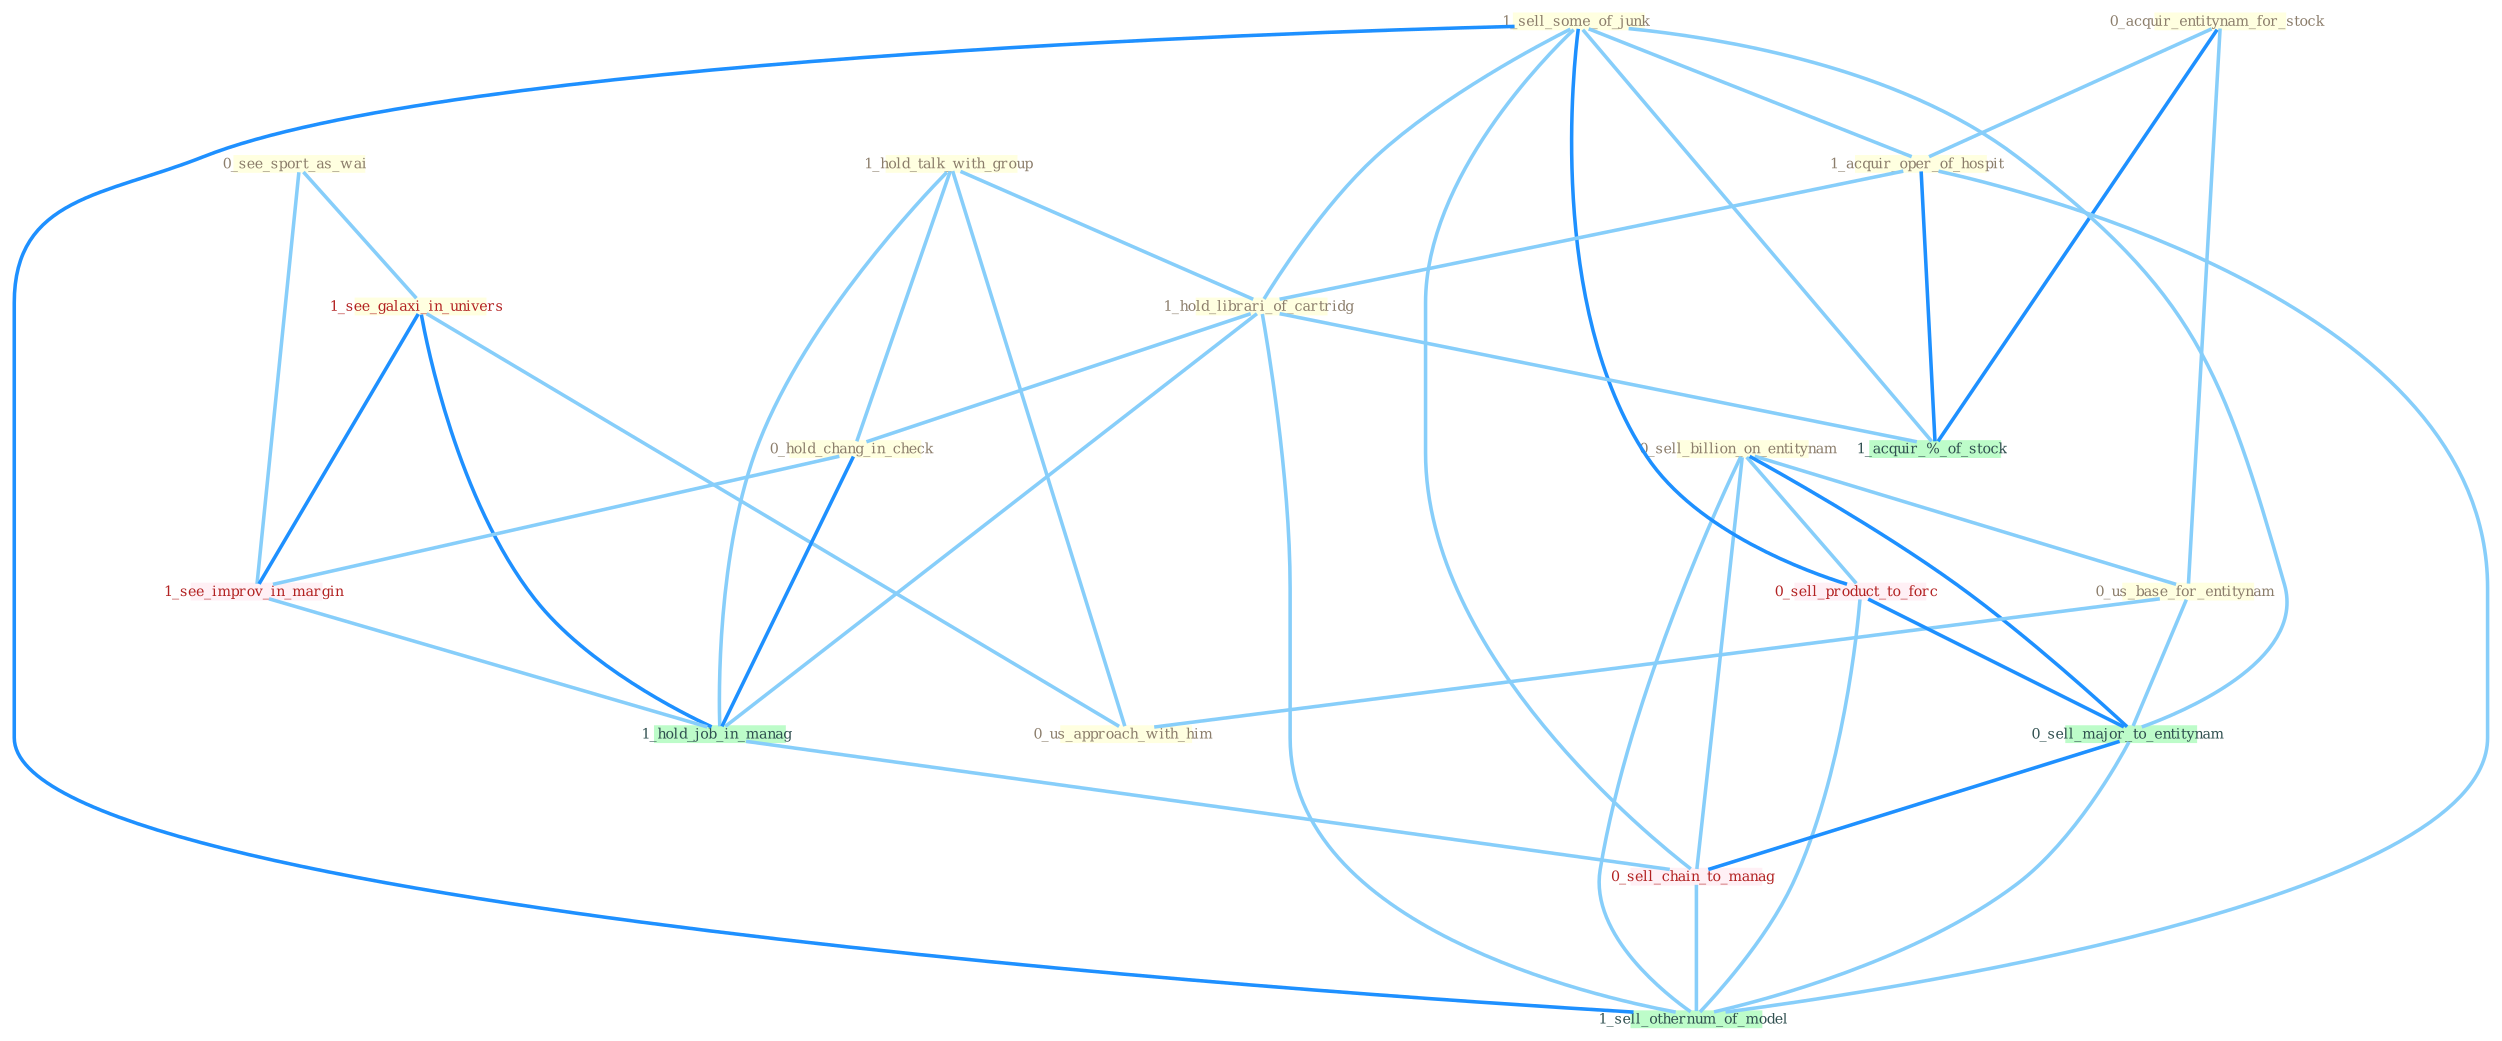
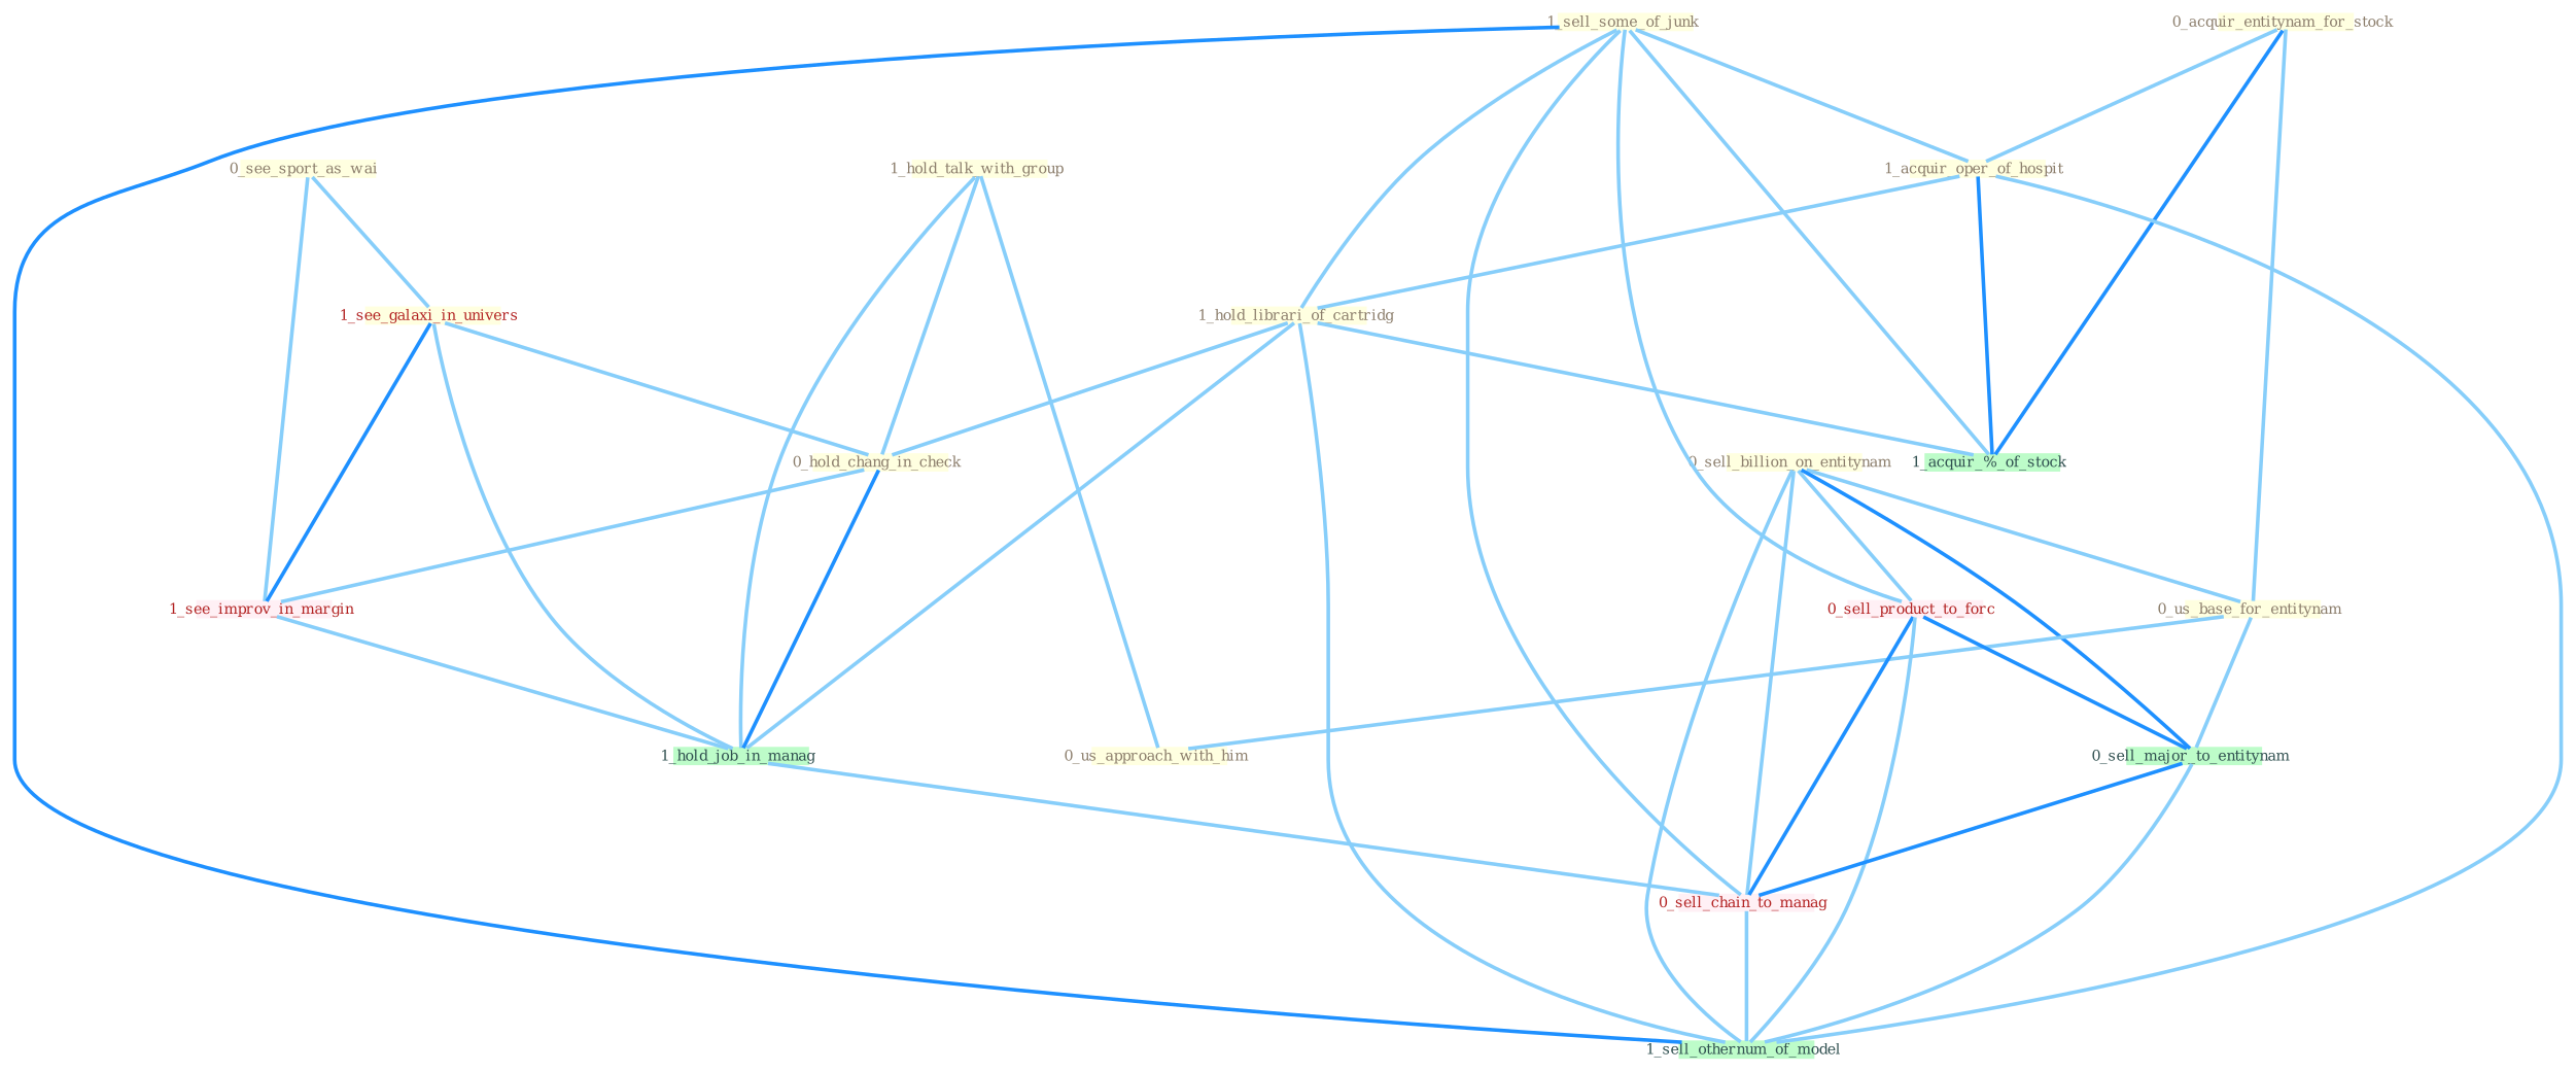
  graph {
    node [color="#ffffe0" fixedsize=true fontcolor="#8b7d6b" fontsize=4 shape=polygon style=filled]
    edge [color="#87cefa" w=1]
    "0_acquir_entitynam_for_stock " [height=.06 width=.5]
    "0_sell_billion_on_entitynam " [height=.06 width=.5]
    "1_sell_some_of_junk " [height=.06 width=.5]
    "1_acquir_oper_of_hospit " [height=.06 width=.5]
    "0_see_sport_as_wai " [height=.06 width=.5]
    "1_hold_talk_with_group " [height=.06 width=.5]
    "1_see_galaxi_in_univers " [fontcolor="#b22222" height=.06 width=.5]
    "1_hold_librari_of_cartridg " [height=.06 width=.5]
    "0_hold_chang_in_check " [height=.06 width=.5]
    "0_us_base_for_entitynam " [height=.06 width=.5]
    "0_us_approach_with_him " [height=.06 width=.5]
    "1_see_improv_in_margin " [color="#fff0f5" fontcolor="#b22222" height=.06 width=.5]
    "0_sell_product_to_forc " [color="#fff0f5" fontcolor="#b22222" height=.06 width=.5]
    "0_sell_chain_to_manag " [color="#fff0f5" fontcolor="#b22222" height=.06 width=.5]
    "1_acquir_%_of_stock " [color="#BDFCC9" fontcolor="#2f4f4f" height=.06 width=.5]
    "0_sell_major_to_entitynam " [color="#BDFCC9" fontcolor="#2f4f4f" height=.06 width=.5]
    "1_sell_othernum_of_model " [color="#BDFCC9" fontcolor="#2f4f4f" height=.06 width=.5]
    "1_hold_job_in_manag " [color="#BDFCC9" fontcolor="#2f4f4f" height=.06 width=.5]
    subgraph sub_1 {
      "0_acquir_entitynam_for_stock "
      "0_sell_billion_on_entitynam "
      "1_sell_some_of_junk "
      "1_acquir_oper_of_hospit "
      "0_see_sport_as_wai "
      "1_hold_talk_with_group "
      "1_see_galaxi_in_univers "
      "1_hold_librari_of_cartridg "
      "0_hold_chang_in_check "
      "0_us_base_for_entitynam "
      "0_us_approach_with_him "
    }
    subgraph sub_2 {
      "1_see_improv_in_margin "
      "0_sell_product_to_forc "
      "0_sell_chain_to_manag "
    }
    "0_acquir_entitynam_for_stock " -- "1_acquir_oper_of_hospit "
    "0_acquir_entitynam_for_stock " -- "0_us_base_for_entitynam "
    "0_acquir_entitynam_for_stock " -- "1_acquir_%_of_stock " [color="#1e90ff" w=2]
    "0_sell_billion_on_entitynam " -- "0_us_base_for_entitynam "
    "0_sell_billion_on_entitynam " -- "0_sell_product_to_forc "
    "0_sell_billion_on_entitynam " -- "0_sell_chain_to_manag "
    "0_sell_billion_on_entitynam " -- "0_sell_major_to_entitynam " [color="#1e90ff" w=2]
    "0_sell_billion_on_entitynam " -- "1_sell_othernum_of_model "
    "1_sell_some_of_junk " -- "1_acquir_oper_of_hospit "
    "1_sell_some_of_junk " -- "1_hold_librari_of_cartridg "
-   "1_sell_some_of_junk " -- "0_sell_product_to_forc " [color="#1e90ff"]
+   "1_sell_some_of_junk " -- "0_sell_product_to_forc "
    "1_sell_some_of_junk " -- "0_sell_chain_to_manag "
    "1_sell_some_of_junk " -- "1_acquir_%_of_stock "
-   "1_sell_some_of_junk " -- "0_sell_major_to_entitynam "
    "1_sell_some_of_junk " -- "1_sell_othernum_of_model " [color="#1e90ff" w=2]
    "1_acquir_oper_of_hospit " -- "1_hold_librari_of_cartridg "
    "1_acquir_oper_of_hospit " -- "1_acquir_%_of_stock " [color="#1e90ff" w=2]
    "1_acquir_oper_of_hospit " -- "1_sell_othernum_of_model "
    "0_see_sport_as_wai " -- "1_see_galaxi_in_univers "
    "0_see_sport_as_wai " -- "1_see_improv_in_margin "
-   "1_hold_talk_with_group " -- "1_hold_librari_of_cartridg "
    "1_hold_talk_with_group " -- "0_hold_chang_in_check "
    "1_hold_talk_with_group " -- "0_us_approach_with_him "
    "1_hold_talk_with_group " -- "1_hold_job_in_manag "
-   "1_see_galaxi_in_univers " -- "0_us_approach_with_him "
+   "1_see_galaxi_in_univers " -- "0_hold_chang_in_check "
    "1_see_galaxi_in_univers " -- "1_see_improv_in_margin " [color="#1e90ff" w=2]
-   "1_see_galaxi_in_univers " -- "1_hold_job_in_manag " [color="#1e90ff"]
+   "1_see_galaxi_in_univers " -- "1_hold_job_in_manag "
    "1_hold_librari_of_cartridg " -- "0_hold_chang_in_check "
    "1_hold_librari_of_cartridg " -- "1_acquir_%_of_stock "
    "1_hold_librari_of_cartridg " -- "1_sell_othernum_of_model "
    "1_hold_librari_of_cartridg " -- "1_hold_job_in_manag "
    "0_hold_chang_in_check " -- "1_see_improv_in_margin "
    "0_hold_chang_in_check " -- "1_hold_job_in_manag " [color="#1e90ff" w=2]
    "0_us_base_for_entitynam " -- "0_us_approach_with_him "
    "0_us_base_for_entitynam " -- "0_sell_major_to_entitynam "
    "1_see_improv_in_margin " -- "1_hold_job_in_manag "
+   "0_sell_product_to_forc " -- "0_sell_chain_to_manag " [color="#1e90ff" w=2]
    "0_sell_product_to_forc " -- "0_sell_major_to_entitynam " [color="#1e90ff" w=2]
    "0_sell_product_to_forc " -- "1_sell_othernum_of_model "
    "0_sell_chain_to_manag " -- "1_sell_othernum_of_model "
    "0_sell_major_to_entitynam " -- "0_sell_chain_to_manag " [color="#1e90ff" w=2]
    "0_sell_major_to_entitynam " -- "1_sell_othernum_of_model "
    "1_hold_job_in_manag " -- "0_sell_chain_to_manag "
  }
